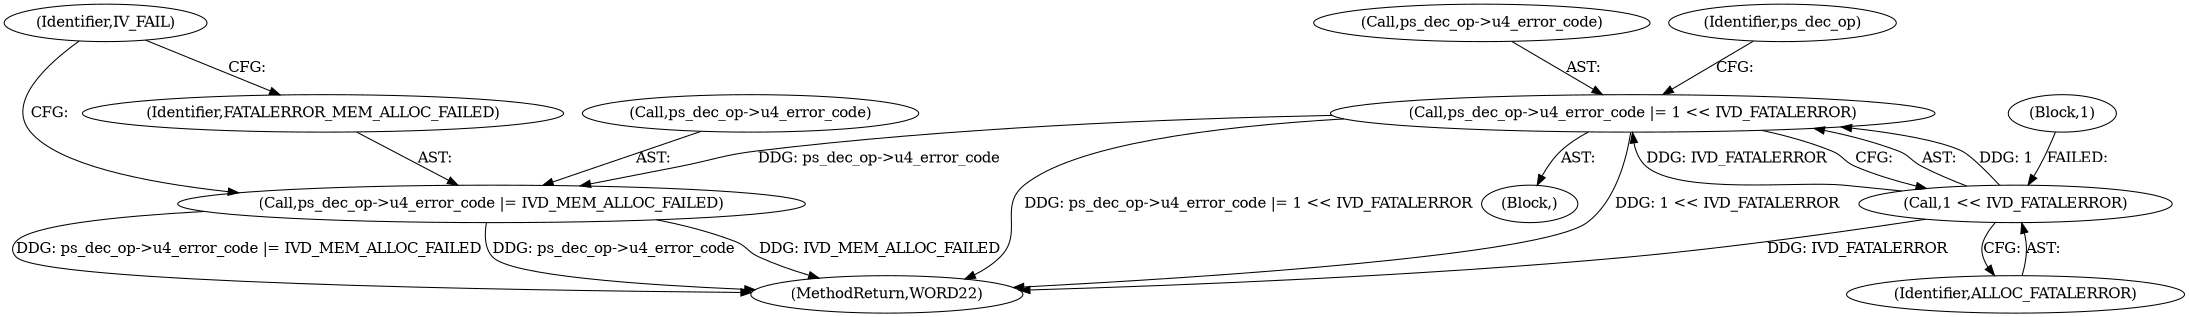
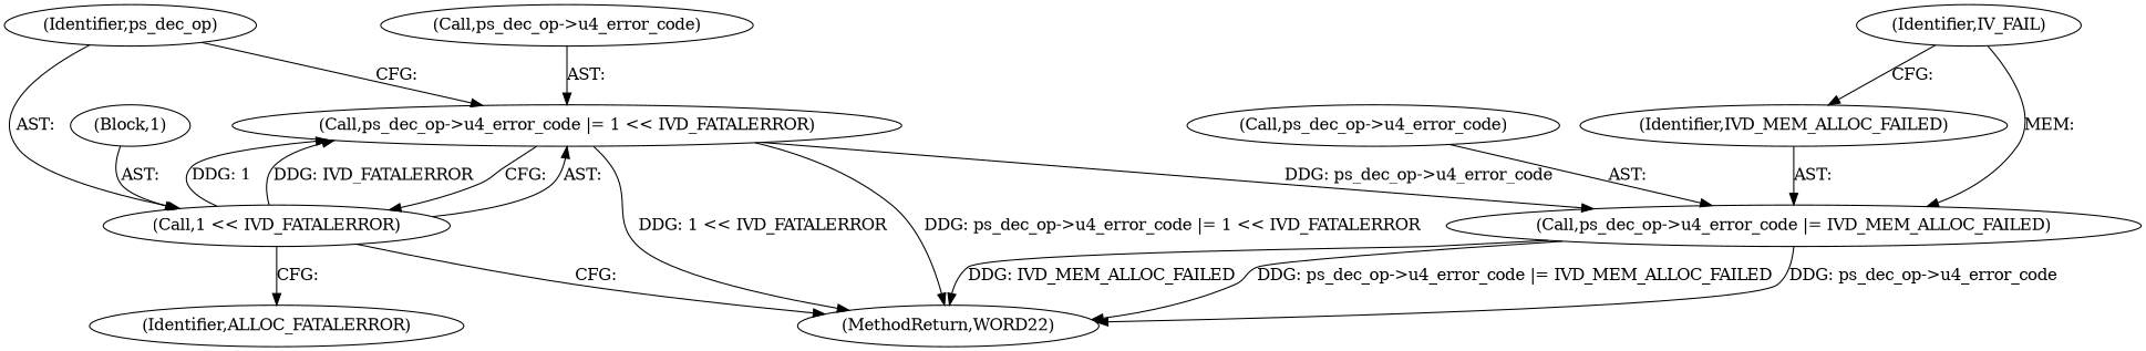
  digraph {
    n1 [label="(Call,ps_dec_op->u4_error_code |= IVD_MEM_ALLOC_FAILED)"]
    n2 [label="(MethodReturn,WORD22)"]
-   n3 [label="(Identifier,FATALERROR_MEM_ALLOC_FAILED)"]
-   n4 [label="(Block,)"]
+   n3 [label="(Identifier,IVD_MEM_ALLOC_FAILED)"]
    n5 [label="(Call,ps_dec_op->u4_error_code |= 1 << IVD_FATALERROR)"]
    n6 [label="(Call,1 << IVD_FATALERROR)"]
    n7 [label="(Identifier,ALLOC_FATALERROR)"]
    n8 [label="(Call,ps_dec_op->u4_error_code)"]
    n9 [label="(Identifier,ps_dec_op)"]
    n10 [label="(Block,1)"]
    n11 [label="(Call,ps_dec_op->u4_error_code)"]
    n12 [label="(Identifier,IV_FAIL)"]
    n1 -> n2 [label="DDG: ps_dec_op->u4_error_code"]
    n1 -> n2 [label="DDG: IVD_MEM_ALLOC_FAILED"]
    n1 -> n2 [label="DDG: ps_dec_op->u4_error_code |= IVD_MEM_ALLOC_FAILED"]
    n3 -> n1 [label="AST: "]
    n5 -> n1 [label="DDG: ps_dec_op->u4_error_code"]
    n5 -> n2 [label="DDG: ps_dec_op->u4_error_code |= 1 << IVD_FATALERROR"]
    n5 -> n2 [label="DDG: 1 << IVD_FATALERROR"]
-   n5 -> n4 [label="AST: "]
    n5 -> n6 [label="CFG: "]
-   n6 -> n2 [label="DDG: IVD_FATALERROR"]
+   n6 -> n2 [label="CFG: "]
    n6 -> n5 [label="AST: "]
    n6 -> n5 [label="DDG: 1"]
    n6 -> n5 [label="DDG: IVD_FATALERROR"]
    n6 -> n7 [label="CFG: "]
-   n7 -> n6 [label="AST: "]
+   n9 -> n6 [label="AST: "]
    n8 -> n5 [label="AST: "]
    n9 -> n5 [label="CFG: "]
-   n10 -> n6 [label="FAILED: "]
+   n10 -> n6 [label="AST: "]
    n11 -> n1 [label="AST: "]
-   n12 -> n1 [label="CFG: "]
+   n12 -> n1 [label="MEM: "]
    n12 -> n3 [label="CFG: "]
  }
